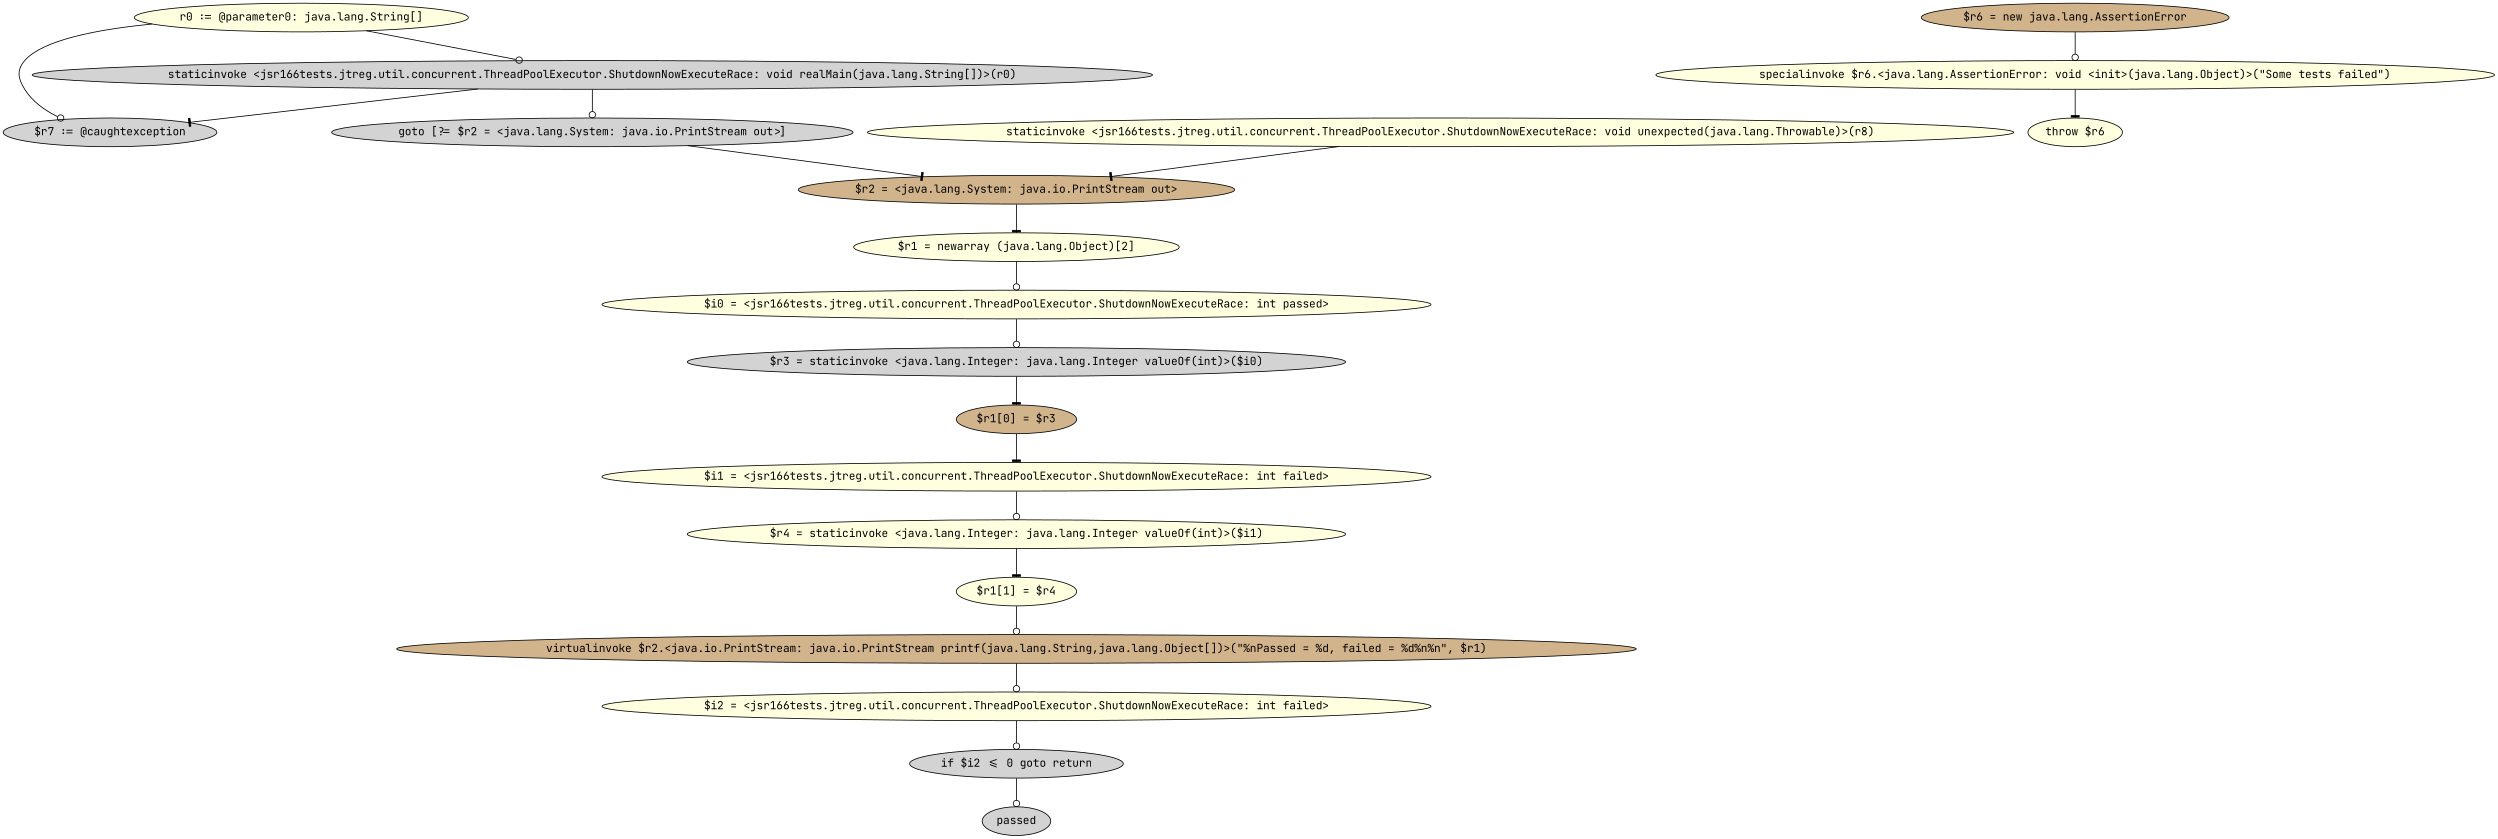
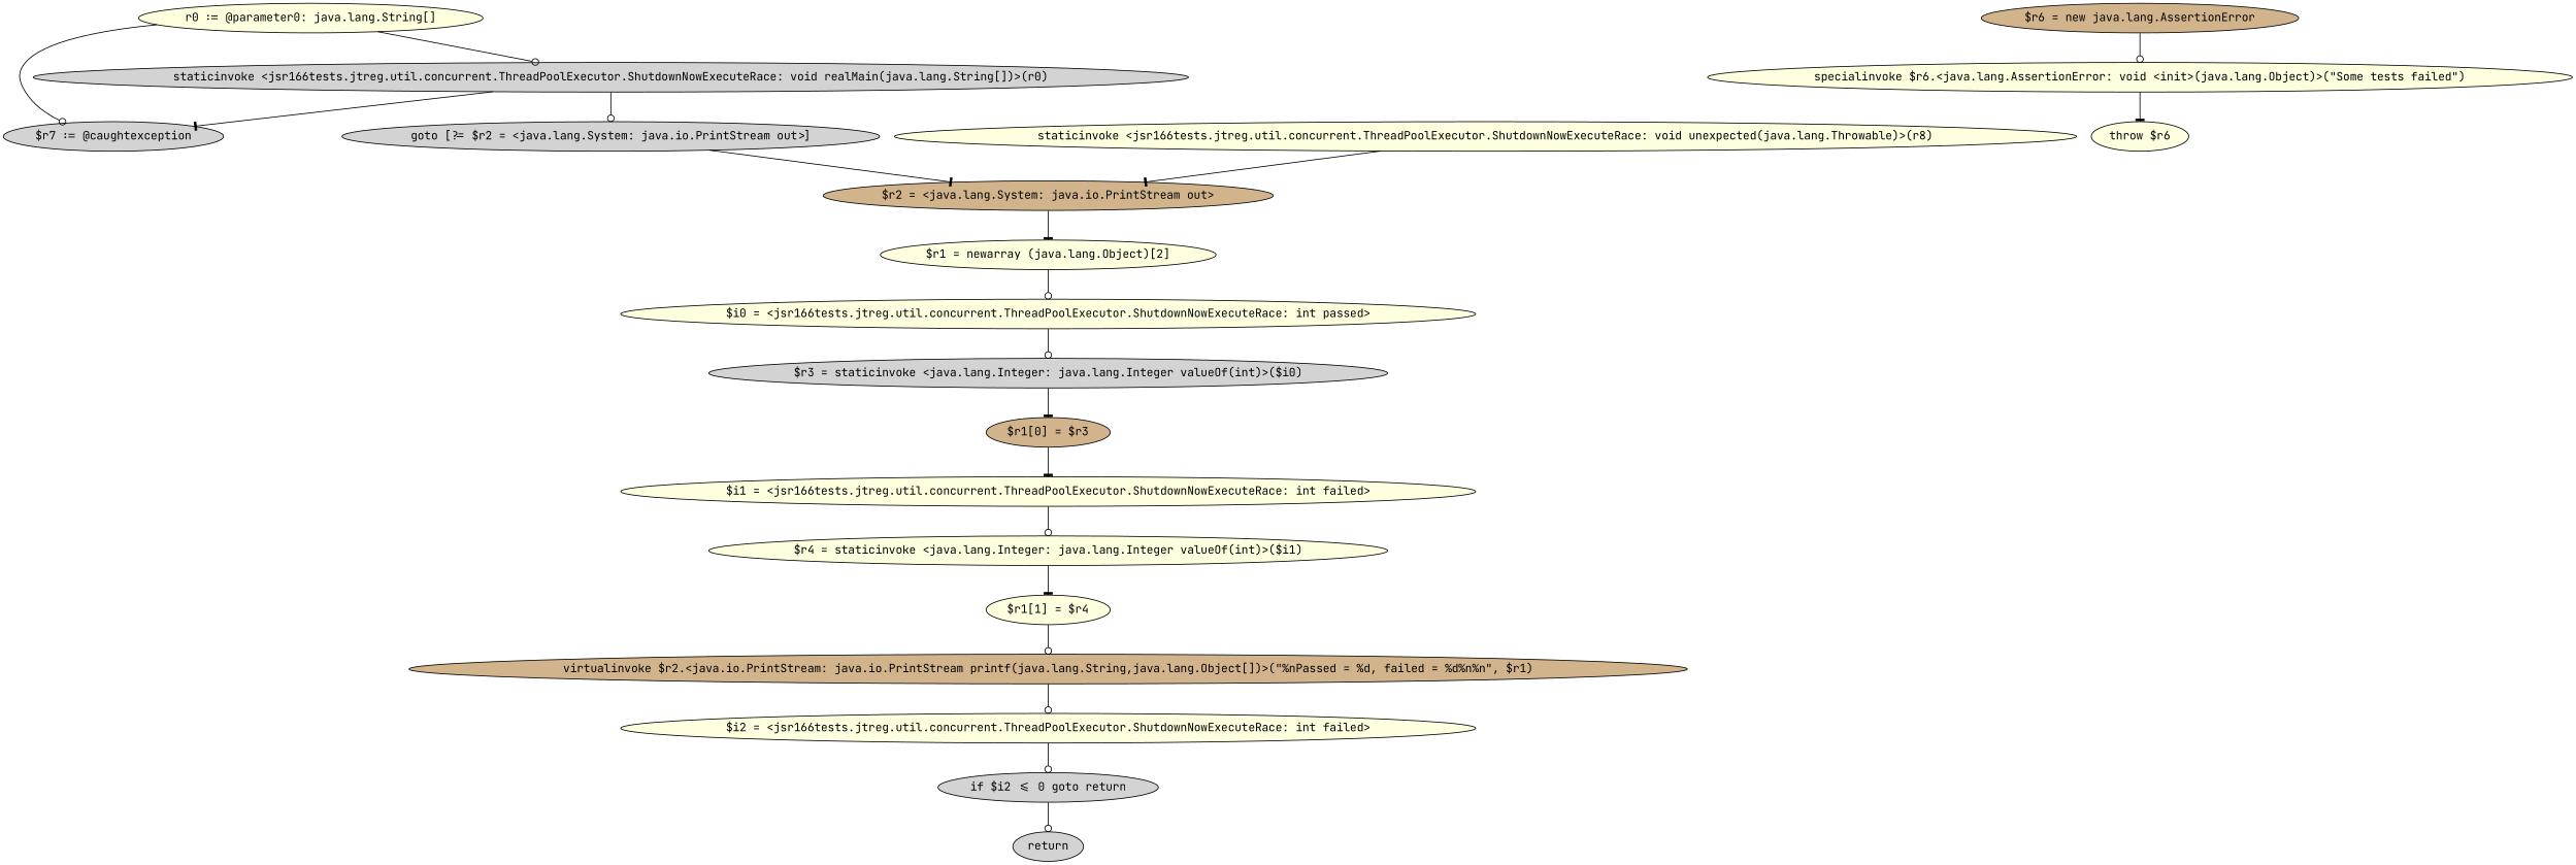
  digraph {
    fontname="JetBrains Mono"
    node [fillcolor=lightyellow fontname="JetBrains Mono" style=filled]
    edge [arrowhead=odot fontname="JetBrains Mono"]
    "staticinvoke <jsr166tests.jtreg.util.concurrent.ThreadPoolExecutor.ShutdownNowExecuteRace: void realMain(java.lang.String[])>(r0)" [fillcolor=lightgrey]
    "r0 := @parameter0: java.lang.String[]"
    "$r7 := @caughtexception" [fillcolor=lightgrey]
    "goto [?= $r2 = <java.lang.System: java.io.PrintStream out>]" [fillcolor=lightgrey]
    "$r2 = <java.lang.System: java.io.PrintStream out>" [fillcolor=tan]
    "$r1 = newarray (java.lang.Object)[2]"
    "staticinvoke <jsr166tests.jtreg.util.concurrent.ThreadPoolExecutor.ShutdownNowExecuteRace: void unexpected(java.lang.Throwable)>(r8)"
    "$i0 = <jsr166tests.jtreg.util.concurrent.ThreadPoolExecutor.ShutdownNowExecuteRace: int passed>"
    "$r3 = staticinvoke <java.lang.Integer: java.lang.Integer valueOf(int)>($i0)" [fillcolor=lightgrey]
    "$r1[0] = $r3" [fillcolor=tan]
    "$i1 = <jsr166tests.jtreg.util.concurrent.ThreadPoolExecutor.ShutdownNowExecuteRace: int failed>"
    "$r4 = staticinvoke <java.lang.Integer: java.lang.Integer valueOf(int)>($i1)"
    "$r1[1] = $r4"
    "virtualinvoke $r2.<java.io.PrintStream: java.io.PrintStream printf(java.lang.String,java.lang.Object[])>(\"%nPassed = %d, failed = %d%n%n\", $r1)" [fillcolor=tan]
    "$i2 = <jsr166tests.jtreg.util.concurrent.ThreadPoolExecutor.ShutdownNowExecuteRace: int failed>"
    "if $i2 <= 0 goto return" [fillcolor=lightgrey]
-   return [fillcolor=lightgrey label=passed]
+   return [fillcolor=lightgrey]
    "$r6 = new java.lang.AssertionError" [fillcolor=tan]
    "specialinvoke $r6.<java.lang.AssertionError: void <init>(java.lang.Object)>(\"Some tests failed\")"
    "throw $r6"
    "staticinvoke <jsr166tests.jtreg.util.concurrent.ThreadPoolExecutor.ShutdownNowExecuteRace: void realMain(java.lang.String[])>(r0)" -> "$r7 := @caughtexception" [arrowhead=tee]
    "staticinvoke <jsr166tests.jtreg.util.concurrent.ThreadPoolExecutor.ShutdownNowExecuteRace: void realMain(java.lang.String[])>(r0)" -> "goto [?= $r2 = <java.lang.System: java.io.PrintStream out>]"
    "r0 := @parameter0: java.lang.String[]" -> "staticinvoke <jsr166tests.jtreg.util.concurrent.ThreadPoolExecutor.ShutdownNowExecuteRace: void realMain(java.lang.String[])>(r0)"
    "r0 := @parameter0: java.lang.String[]" -> "$r7 := @caughtexception"
    "goto [?= $r2 = <java.lang.System: java.io.PrintStream out>]" -> "$r2 = <java.lang.System: java.io.PrintStream out>" [arrowhead=tee]
    "$r2 = <java.lang.System: java.io.PrintStream out>" -> "$r1 = newarray (java.lang.Object)[2]" [arrowhead=tee]
    "$r1 = newarray (java.lang.Object)[2]" -> "$i0 = <jsr166tests.jtreg.util.concurrent.ThreadPoolExecutor.ShutdownNowExecuteRace: int passed>"
    "staticinvoke <jsr166tests.jtreg.util.concurrent.ThreadPoolExecutor.ShutdownNowExecuteRace: void unexpected(java.lang.Throwable)>(r8)" -> "$r2 = <java.lang.System: java.io.PrintStream out>" [arrowhead=tee]
    "$i0 = <jsr166tests.jtreg.util.concurrent.ThreadPoolExecutor.ShutdownNowExecuteRace: int passed>" -> "$r3 = staticinvoke <java.lang.Integer: java.lang.Integer valueOf(int)>($i0)"
    "$r3 = staticinvoke <java.lang.Integer: java.lang.Integer valueOf(int)>($i0)" -> "$r1[0] = $r3" [arrowhead=tee]
    "$r1[0] = $r3" -> "$i1 = <jsr166tests.jtreg.util.concurrent.ThreadPoolExecutor.ShutdownNowExecuteRace: int failed>" [arrowhead=tee]
    "$i1 = <jsr166tests.jtreg.util.concurrent.ThreadPoolExecutor.ShutdownNowExecuteRace: int failed>" -> "$r4 = staticinvoke <java.lang.Integer: java.lang.Integer valueOf(int)>($i1)"
    "$r4 = staticinvoke <java.lang.Integer: java.lang.Integer valueOf(int)>($i1)" -> "$r1[1] = $r4" [arrowhead=tee]
    "$r1[1] = $r4" -> "virtualinvoke $r2.<java.io.PrintStream: java.io.PrintStream printf(java.lang.String,java.lang.Object[])>(\"%nPassed = %d, failed = %d%n%n\", $r1)"
    "virtualinvoke $r2.<java.io.PrintStream: java.io.PrintStream printf(java.lang.String,java.lang.Object[])>(\"%nPassed = %d, failed = %d%n%n\", $r1)" -> "$i2 = <jsr166tests.jtreg.util.concurrent.ThreadPoolExecutor.ShutdownNowExecuteRace: int failed>"
    "$i2 = <jsr166tests.jtreg.util.concurrent.ThreadPoolExecutor.ShutdownNowExecuteRace: int failed>" -> "if $i2 <= 0 goto return"
    "if $i2 <= 0 goto return" -> return
    "$r6 = new java.lang.AssertionError" -> "specialinvoke $r6.<java.lang.AssertionError: void <init>(java.lang.Object)>(\"Some tests failed\")"
    "specialinvoke $r6.<java.lang.AssertionError: void <init>(java.lang.Object)>(\"Some tests failed\")" -> "throw $r6" [arrowhead=tee]
  }
